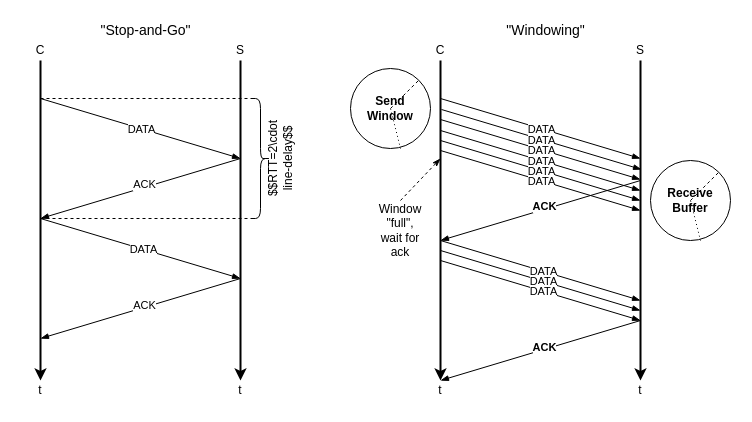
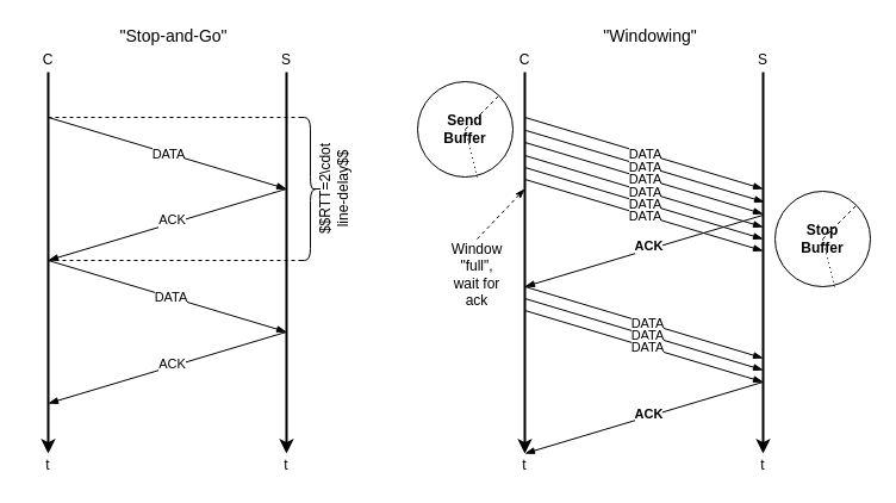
  <mxCell id="0" />
  <mxCell id="1" parent="0" />
  <mxCell id="2" value="" style="group;strokeWidth=2;" vertex="1" connectable="0" parent="1"><mxGeometry x="20" y="40" width="40" height="360" as="geometry" /></mxCell>
  <mxCell id="3" value="" style="endArrow=classic;html=1;strokeWidth=2;" edge="1" parent="2" target="4"><mxGeometry width="50" height="50" relative="1" as="geometry"><mxPoint x="20" y="20" as="sourcePoint" /><mxPoint x="20" y="380" as="targetPoint" /></mxGeometry></mxCell>
  <mxCell id="4" value="t" style="text;html=1;strokeColor=none;fillColor=none;align=center;verticalAlign=middle;whiteSpace=wrap;rounded=0;strokeWidth=2;" vertex="1" parent="2"><mxGeometry y="340" width="40" height="20" as="geometry" /></mxCell>
  <mxCell id="5" value="C" style="text;html=1;strokeColor=none;fillColor=none;align=center;verticalAlign=middle;whiteSpace=wrap;rounded=0;strokeWidth=2;" vertex="1" parent="2"><mxGeometry width="40" height="20" as="geometry" /></mxCell>
  <mxCell id="6" value="" style="group;strokeWidth=2;" vertex="1" connectable="0" parent="1"><mxGeometry x="220" y="40" width="40" height="360" as="geometry" /></mxCell>
  <mxCell id="7" value="" style="endArrow=classic;html=1;strokeWidth=2;" edge="1" parent="6" target="8"><mxGeometry width="50" height="50" relative="1" as="geometry"><mxPoint x="20" y="20" as="sourcePoint" /><mxPoint x="20" y="380" as="targetPoint" /></mxGeometry></mxCell>
  <mxCell id="8" value="t" style="text;html=1;strokeColor=none;fillColor=none;align=center;verticalAlign=middle;whiteSpace=wrap;rounded=0;strokeWidth=2;" vertex="1" parent="6"><mxGeometry y="340" width="40" height="20" as="geometry" /></mxCell>
  <mxCell id="9" value="S" style="text;html=1;strokeColor=none;fillColor=none;align=center;verticalAlign=middle;whiteSpace=wrap;rounded=0;strokeWidth=2;" vertex="1" parent="6"><mxGeometry width="40" height="20" as="geometry" /></mxCell>
  <mxCell id="10" value="" style="shape=curlyBracket;whiteSpace=wrap;html=1;rounded=1;strokeWidth=1;rotation=-180;" vertex="1" parent="6"><mxGeometry x="30" y="58" width="20" height="120" as="geometry" /></mxCell>
  <mxCell id="11" value="" style="endArrow=blockThin;html=1;strokeWidth=1;endFill=1;" edge="1" parent="1"><mxGeometry width="50" height="50" relative="1" as="geometry"><mxPoint x="40" y="98" as="sourcePoint" /><mxPoint x="240" y="158" as="targetPoint" /></mxGeometry></mxCell>
  <mxCell id="12" value="DATA" style="edgeLabel;html=1;align=center;verticalAlign=middle;resizable=0;points=[];" vertex="1" connectable="0" parent="11"><mxGeometry x="0.009" relative="1" as="geometry"><mxPoint as="offset" /></mxGeometry></mxCell>
  <mxCell id="13" value="" style="endArrow=blockThin;html=1;strokeWidth=1;endFill=1;" edge="1" parent="1"><mxGeometry width="50" height="50" relative="1" as="geometry"><mxPoint x="40" y="218" as="sourcePoint" /><mxPoint x="240" y="278" as="targetPoint" /></mxGeometry></mxCell>
  <mxCell id="14" value="DATA" style="edgeLabel;html=1;align=center;verticalAlign=middle;resizable=0;points=[];" vertex="1" connectable="0" parent="13"><mxGeometry x="0.021" relative="1" as="geometry"><mxPoint as="offset" /></mxGeometry></mxCell>
  <mxCell id="15" value="" style="endArrow=blockThin;html=1;strokeWidth=1;endFill=1;" edge="1" parent="1"><mxGeometry width="50" height="50" relative="1" as="geometry"><mxPoint x="240" y="158" as="sourcePoint" /><mxPoint x="40" y="218" as="targetPoint" /></mxGeometry></mxCell>
  <mxCell id="16" value="ACK" style="edgeLabel;html=1;align=center;verticalAlign=middle;resizable=0;points=[];" vertex="1" connectable="0" parent="15"><mxGeometry x="-0.038" y="-3" relative="1" as="geometry"><mxPoint as="offset" /></mxGeometry></mxCell>
  <mxCell id="17" value="" style="endArrow=blockThin;html=1;strokeWidth=1;endFill=1;" edge="1" parent="1"><mxGeometry width="50" height="50" relative="1" as="geometry"><mxPoint x="240" y="278" as="sourcePoint" /><mxPoint x="40" y="338" as="targetPoint" /></mxGeometry></mxCell>
  <mxCell id="18" value="ACK" style="edgeLabel;html=1;align=center;verticalAlign=middle;resizable=0;points=[];" vertex="1" connectable="0" parent="17"><mxGeometry x="-0.045" y="-2" relative="1" as="geometry"><mxPoint as="offset" /></mxGeometry></mxCell>
  <mxCell id="19" value="" style="endArrow=none;dashed=1;html=1;strokeWidth=1;" edge="1" parent="1"><mxGeometry width="50" height="50" relative="1" as="geometry"><mxPoint x="40" y="98" as="sourcePoint" /><mxPoint x="250" y="98" as="targetPoint" /></mxGeometry></mxCell>
  <mxCell id="20" value="" style="endArrow=none;dashed=1;html=1;strokeWidth=1;" edge="1" parent="1"><mxGeometry width="50" height="50" relative="1" as="geometry"><mxPoint x="40" y="218" as="sourcePoint" /><mxPoint x="250" y="218" as="targetPoint" /></mxGeometry></mxCell>
  <mxCell id="21" value="$$RTT=2\cdot line-delay$$" style="text;html=1;strokeColor=none;fillColor=none;align=center;verticalAlign=middle;whiteSpace=wrap;rounded=0;rotation=-90;" vertex="1" parent="1"><mxGeometry x="260" y="148" width="40" height="20" as="geometry" /></mxCell>
  <mxCell id="22" value="&quot;Stop-and-Go&quot;" style="text;html=1;align=center;verticalAlign=middle;resizable=0;points=[];autosize=1;fontSize=14;" vertex="1" parent="1"><mxGeometry x="90" y="20" width="110" height="20" as="geometry" /></mxCell>
  <mxCell id="23" value="" style="group;strokeWidth=2;" vertex="1" connectable="0" parent="1"><mxGeometry x="420" y="40" width="40" height="360" as="geometry" /></mxCell>
  <mxCell id="24" value="" style="endArrow=classic;html=1;strokeWidth=2;" edge="1" parent="23" target="25"><mxGeometry width="50" height="50" relative="1" as="geometry"><mxPoint x="20" y="20" as="sourcePoint" /><mxPoint x="20" y="380" as="targetPoint" /></mxGeometry></mxCell>
  <mxCell id="25" value="t" style="text;html=1;strokeColor=none;fillColor=none;align=center;verticalAlign=middle;whiteSpace=wrap;rounded=0;strokeWidth=2;" vertex="1" parent="23"><mxGeometry y="340" width="40" height="20" as="geometry" /></mxCell>
  <mxCell id="26" value="C" style="text;html=1;strokeColor=none;fillColor=none;align=center;verticalAlign=middle;whiteSpace=wrap;rounded=0;strokeWidth=2;" vertex="1" parent="23"><mxGeometry width="40" height="20" as="geometry" /></mxCell>
  <mxCell id="27" value="" style="group;strokeWidth=2;" vertex="1" connectable="0" parent="1"><mxGeometry x="620" y="40" width="40" height="360" as="geometry" /></mxCell>
  <mxCell id="28" value="" style="endArrow=classic;html=1;strokeWidth=2;" edge="1" parent="27" target="29"><mxGeometry width="50" height="50" relative="1" as="geometry"><mxPoint x="20" y="20" as="sourcePoint" /><mxPoint x="20" y="380" as="targetPoint" /></mxGeometry></mxCell>
  <mxCell id="29" value="t" style="text;html=1;strokeColor=none;fillColor=none;align=center;verticalAlign=middle;whiteSpace=wrap;rounded=0;strokeWidth=2;" vertex="1" parent="27"><mxGeometry y="340" width="40" height="20" as="geometry" /></mxCell>
  <mxCell id="30" value="S" style="text;html=1;strokeColor=none;fillColor=none;align=center;verticalAlign=middle;whiteSpace=wrap;rounded=0;strokeWidth=2;" vertex="1" parent="27"><mxGeometry width="40" height="20" as="geometry" /></mxCell>
  <mxCell id="31" value="" style="endArrow=blockThin;html=1;strokeWidth=1;endFill=1;" edge="1" parent="1"><mxGeometry width="50" height="50" relative="1" as="geometry"><mxPoint x="440" y="98" as="sourcePoint" /><mxPoint x="640" y="158" as="targetPoint" /></mxGeometry></mxCell>
  <mxCell id="32" value="DATA" style="edgeLabel;html=1;align=center;verticalAlign=middle;resizable=0;points=[];" vertex="1" connectable="0" parent="31"><mxGeometry x="0.009" relative="1" as="geometry"><mxPoint as="offset" /></mxGeometry></mxCell>
  <mxCell id="33" value="" style="endArrow=blockThin;html=1;strokeWidth=1;endFill=1;" edge="1" parent="1"><mxGeometry width="50" height="50" relative="1" as="geometry"><mxPoint x="440" y="240" as="sourcePoint" /><mxPoint x="640" y="300" as="targetPoint" /></mxGeometry></mxCell>
  <mxCell id="34" value="DATA" style="edgeLabel;html=1;align=center;verticalAlign=middle;resizable=0;points=[];" vertex="1" connectable="0" parent="33"><mxGeometry x="0.021" relative="1" as="geometry"><mxPoint as="offset" /></mxGeometry></mxCell>
  <mxCell id="35" value="" style="endArrow=blockThin;html=1;strokeWidth=1;endFill=1;" edge="1" parent="1"><mxGeometry width="50" height="50" relative="1" as="geometry"><mxPoint x="640" y="320" as="sourcePoint" /><mxPoint x="440" y="380" as="targetPoint" /></mxGeometry></mxCell>
  <mxCell id="36" value="ACK" style="edgeLabel;html=1;align=center;verticalAlign=middle;resizable=0;points=[];fontStyle=1" vertex="1" connectable="0" parent="35"><mxGeometry x="-0.045" y="-2" relative="1" as="geometry"><mxPoint as="offset" /></mxGeometry></mxCell>
  <mxCell id="37" value="&quot;Windowing&quot;" style="text;html=1;align=center;verticalAlign=middle;resizable=0;points=[];autosize=1;fontSize=14;" vertex="1" parent="1"><mxGeometry x="500" y="20" width="90" height="20" as="geometry" /></mxCell>
  <mxCell id="38" value="" style="endArrow=blockThin;html=1;strokeWidth=1;endFill=1;" edge="1" parent="1"><mxGeometry width="50" height="50" relative="1" as="geometry"><mxPoint x="441" y="109" as="sourcePoint" /><mxPoint x="641" y="169" as="targetPoint" /></mxGeometry></mxCell>
  <mxCell id="39" value="DATA" style="edgeLabel;html=1;align=center;verticalAlign=middle;resizable=0;points=[];" vertex="1" connectable="0" parent="38"><mxGeometry x="0.009" relative="1" as="geometry"><mxPoint x="-1" as="offset" /></mxGeometry></mxCell>
  <mxCell id="40" value="d" style="endArrow=blockThin;html=1;strokeWidth=1;endFill=1;" edge="1" parent="1"><mxGeometry width="50" height="50" relative="1" as="geometry"><mxPoint x="440" y="119" as="sourcePoint" /><mxPoint x="640" y="179" as="targetPoint" /></mxGeometry></mxCell>
  <mxCell id="41" value="DATA" style="edgeLabel;html=1;align=center;verticalAlign=middle;resizable=0;points=[];" vertex="1" connectable="0" parent="40"><mxGeometry x="0.009" relative="1" as="geometry"><mxPoint as="offset" /></mxGeometry></mxCell>
  <mxCell id="42" value="d" style="endArrow=blockThin;html=1;strokeWidth=1;endFill=1;" edge="1" parent="1"><mxGeometry width="50" height="50" relative="1" as="geometry"><mxPoint x="440" y="130" as="sourcePoint" /><mxPoint x="640" y="190" as="targetPoint" /></mxGeometry></mxCell>
  <mxCell id="43" value="DATA" style="edgeLabel;html=1;align=center;verticalAlign=middle;resizable=0;points=[];" vertex="1" connectable="0" parent="42"><mxGeometry x="0.009" relative="1" as="geometry"><mxPoint as="offset" /></mxGeometry></mxCell>
  <mxCell id="44" value="d" style="endArrow=blockThin;html=1;strokeWidth=1;endFill=1;" edge="1" parent="1"><mxGeometry width="50" height="50" relative="1" as="geometry"><mxPoint x="440" y="140" as="sourcePoint" /><mxPoint x="640" y="200" as="targetPoint" /></mxGeometry></mxCell>
  <mxCell id="45" value="DATA" style="edgeLabel;html=1;align=center;verticalAlign=middle;resizable=0;points=[];" vertex="1" connectable="0" parent="44"><mxGeometry x="0.009" relative="1" as="geometry"><mxPoint as="offset" /></mxGeometry></mxCell>
  <mxCell id="46" value="d" style="endArrow=blockThin;html=1;strokeWidth=1;endFill=1;" edge="1" parent="1"><mxGeometry width="50" height="50" relative="1" as="geometry"><mxPoint x="440" y="150" as="sourcePoint" /><mxPoint x="640" y="210" as="targetPoint" /></mxGeometry></mxCell>
  <mxCell id="47" value="DATA" style="edgeLabel;html=1;align=center;verticalAlign=middle;resizable=0;points=[];" vertex="1" connectable="0" parent="46"><mxGeometry x="0.009" relative="1" as="geometry"><mxPoint as="offset" /></mxGeometry></mxCell>
  <mxCell id="48" value="" style="endArrow=blockThin;html=1;strokeWidth=1;endFill=1;" edge="1" parent="1"><mxGeometry width="50" height="50" relative="1" as="geometry"><mxPoint x="640" y="180" as="sourcePoint" /><mxPoint x="440" y="240" as="targetPoint" /></mxGeometry></mxCell>
  <mxCell id="49" value="&lt;b&gt;ACK&lt;/b&gt;" style="edgeLabel;html=1;align=center;verticalAlign=middle;resizable=0;points=[];" vertex="1" connectable="0" parent="48"><mxGeometry x="-0.038" y="-3" relative="1" as="geometry"><mxPoint as="offset" /></mxGeometry></mxCell>
  <mxCell id="50" value="" style="endArrow=blockThin;html=1;strokeWidth=1;endFill=1;" edge="1" parent="1"><mxGeometry width="50" height="50" relative="1" as="geometry"><mxPoint x="440" y="250" as="sourcePoint" /><mxPoint x="640" y="310" as="targetPoint" /></mxGeometry></mxCell>
  <mxCell id="51" value="DATA" style="edgeLabel;html=1;align=center;verticalAlign=middle;resizable=0;points=[];" vertex="1" connectable="0" parent="50"><mxGeometry x="0.021" relative="1" as="geometry"><mxPoint as="offset" /></mxGeometry></mxCell>
  <mxCell id="52" value="d" style="endArrow=blockThin;html=1;strokeWidth=1;endFill=1;" edge="1" parent="1"><mxGeometry width="50" height="50" relative="1" as="geometry"><mxPoint x="440" y="260" as="sourcePoint" /><mxPoint x="640" y="320" as="targetPoint" /></mxGeometry></mxCell>
  <mxCell id="53" value="DATA" style="edgeLabel;html=1;align=center;verticalAlign=middle;resizable=0;points=[];" vertex="1" connectable="0" parent="52"><mxGeometry x="0.021" relative="1" as="geometry"><mxPoint as="offset" /></mxGeometry></mxCell>
  <mxCell id="54" value="" style="group" vertex="1" connectable="0" parent="1"><mxGeometry x="650" y="160" width="80" height="80" as="geometry" /></mxCell>
  <mxCell id="55" value="" style="group" vertex="1" connectable="0" parent="54"><mxGeometry width="80" height="80" as="geometry" /></mxCell>
  <mxCell id="56" value="" style="ellipse;whiteSpace=wrap;html=1;aspect=fixed;strokeWidth=1;fontSize=14;align=center;" vertex="1" parent="55"><mxGeometry width="80" height="80" as="geometry" /></mxCell>
  <mxCell id="57" value="" style="endArrow=none;dashed=1;html=1;strokeWidth=1;fontSize=14;entryX=1;entryY=0;entryDx=0;entryDy=0;" edge="1" parent="55" target="56"><mxGeometry width="50" height="50" relative="1" as="geometry"><mxPoint x="40" y="40" as="sourcePoint" /><mxPoint x="60" y="10" as="targetPoint" /></mxGeometry></mxCell>
  <mxCell id="58" value="" style="endArrow=none;dashed=1;html=1;dashPattern=1 3;strokeWidth=1;fontSize=14;exitX=0.625;exitY=1;exitDx=0;exitDy=0;exitPerimeter=0;" edge="1" parent="55" source="56"><mxGeometry width="50" height="50" relative="1" as="geometry"><mxPoint x="10" y="60" as="sourcePoint" /><mxPoint x="40" y="40" as="targetPoint" /></mxGeometry></mxCell>
- <mxCell id="59" value="Receive&lt;br&gt;Buffer" style="text;html=1;strokeColor=none;fillColor=none;align=center;verticalAlign=middle;whiteSpace=wrap;rounded=0;fontSize=12;fontStyle=1" vertex="1" parent="55"><mxGeometry x="20" y="30" width="40" height="20" as="geometry" /></mxCell>
+ <mxCell id="59" value="Stop&lt;br&gt;Buffer" style="text;html=1;strokeColor=none;fillColor=none;align=center;verticalAlign=middle;whiteSpace=wrap;rounded=0;fontSize=12;fontStyle=1" vertex="1" parent="55"><mxGeometry x="20" y="30" width="40" height="20" as="geometry" /></mxCell>
  <mxCell id="60" value="" style="group" vertex="1" connectable="0" parent="1"><mxGeometry x="350" y="68" width="80" height="80" as="geometry" /></mxCell>
  <mxCell id="61" value="" style="group" vertex="1" connectable="0" parent="60"><mxGeometry width="80" height="80" as="geometry" /></mxCell>
  <mxCell id="62" value="" style="ellipse;whiteSpace=wrap;html=1;aspect=fixed;strokeWidth=1;fontSize=14;align=center;" vertex="1" parent="61"><mxGeometry width="80" height="80" as="geometry" /></mxCell>
  <mxCell id="63" value="" style="endArrow=none;dashed=1;html=1;strokeWidth=1;fontSize=14;entryX=1;entryY=0;entryDx=0;entryDy=0;" edge="1" parent="61" target="62"><mxGeometry width="50" height="50" relative="1" as="geometry"><mxPoint x="40" y="40" as="sourcePoint" /><mxPoint x="60" y="10" as="targetPoint" /></mxGeometry></mxCell>
  <mxCell id="64" value="" style="endArrow=none;dashed=1;html=1;dashPattern=1 3;strokeWidth=1;fontSize=14;exitX=0.625;exitY=1;exitDx=0;exitDy=0;exitPerimeter=0;" edge="1" parent="61" source="62"><mxGeometry width="50" height="50" relative="1" as="geometry"><mxPoint x="10" y="60" as="sourcePoint" /><mxPoint x="40" y="40" as="targetPoint" /></mxGeometry></mxCell>
- <mxCell id="65" value="Send&lt;br&gt;Window" style="text;html=1;strokeColor=none;fillColor=none;align=center;verticalAlign=middle;whiteSpace=wrap;rounded=0;fontSize=12;fontStyle=1" vertex="1" parent="61"><mxGeometry x="20" y="30" width="40" height="20" as="geometry" /></mxCell>
+ <mxCell id="65" value="Send&lt;br&gt;Buffer" style="text;html=1;strokeColor=none;fillColor=none;align=center;verticalAlign=middle;whiteSpace=wrap;rounded=0;fontSize=12;fontStyle=1" vertex="1" parent="61"><mxGeometry x="20" y="30" width="40" height="20" as="geometry" /></mxCell>
  <mxCell id="66" value="Window &quot;full&quot;, wait for ack" style="text;html=1;strokeColor=none;fillColor=none;align=center;verticalAlign=middle;whiteSpace=wrap;rounded=0;fontSize=12;" vertex="1" parent="1"><mxGeometry x="380" y="220" width="40" height="20" as="geometry" /></mxCell>
  <mxCell id="67" value="" style="endArrow=classicThin;dashed=1;html=1;strokeWidth=1;startArrow=none;startFill=0;endFill=1;" edge="1" parent="1"><mxGeometry width="50" height="50" relative="1" as="geometry"><mxPoint x="400" y="200" as="sourcePoint" /><mxPoint x="440" y="158" as="targetPoint" /></mxGeometry></mxCell>
